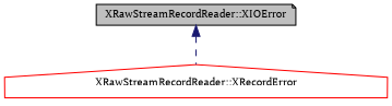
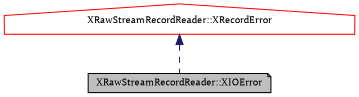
  digraph {
    fontname="PT Serif"
    node [fontname="PT Serif" fontsize=10 style=filled]
    n1 [color=black fillcolor=grey75 fontcolor=black height=0.2 label="XRawStreamRecordReader::XIOError" shape=note width=0.4]
    n2 [color=red fillcolor=white height=0.2 label="XRawStreamRecordReader::XRecordError" shape=house width=0.4]
-   n1 -> n2 [color=midnightblue dir=back fontname="PT Serif" fontsize=10 labelfontname="FreeSans.ttf" labelfontsize=10 style=dashed]
+   n2 -> n1 [color=midnightblue dir=back fontname="PT Serif" fontsize=10 labelfontname="FreeSans.ttf" labelfontsize=10 style=dashed]
  }
